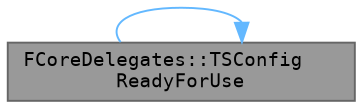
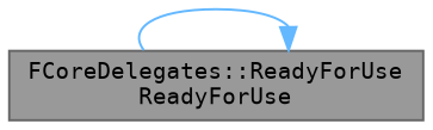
  digraph {
    rankdir=LR
    fontname="DejaVu Sans Mono"
-   n1 [color=gray40 fillcolor=grey60 fontcolor=black fontname="DejaVu Sans Mono" fontsize=10 height=0.2 label="FCoreDelegates::TSConfig\lReadyForUse" shape=box style=filled width=0.4]
+   n1 [color=gray40 fillcolor=grey60 fontcolor=black fontname="DejaVu Sans Mono" fontsize=10 height=0.2 label="FCoreDelegates::ReadyForUse\lReadyForUse" shape=box style=filled width=0.4]
    n1 -> n1 [color=steelblue1 fontname="DejaVu Sans Mono" fontsize=10 labelfontname=Helvetica labelfontsize=10 style=solid arrowhead=normal]
  }
